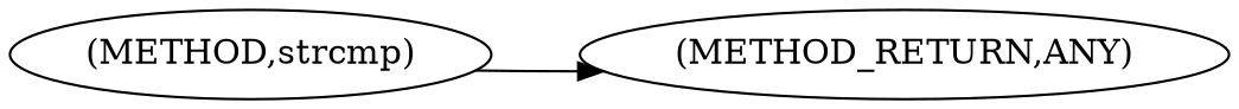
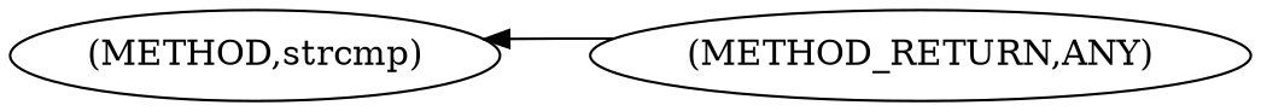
  digraph {
    rankdir=LR
    n1 [label=<(METHOD,strcmp)>]
    n2 [label=<(METHOD_RETURN,ANY)>]
-   n1 -> n2
+   n2 -> n1
  }
